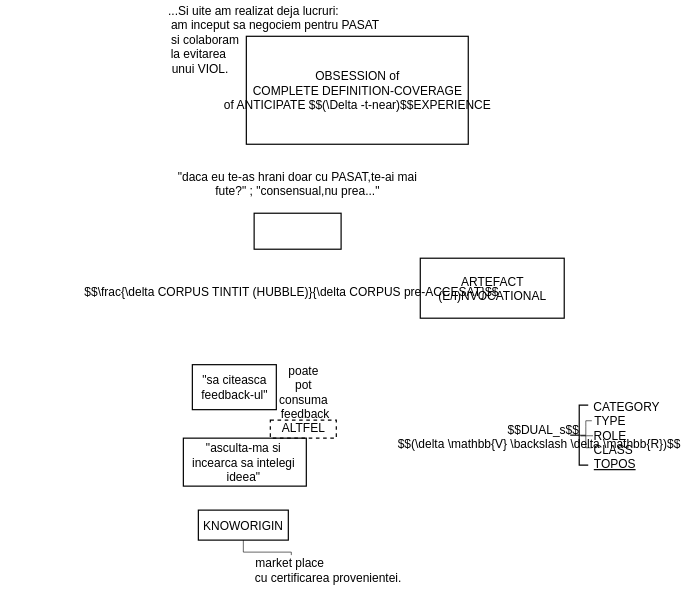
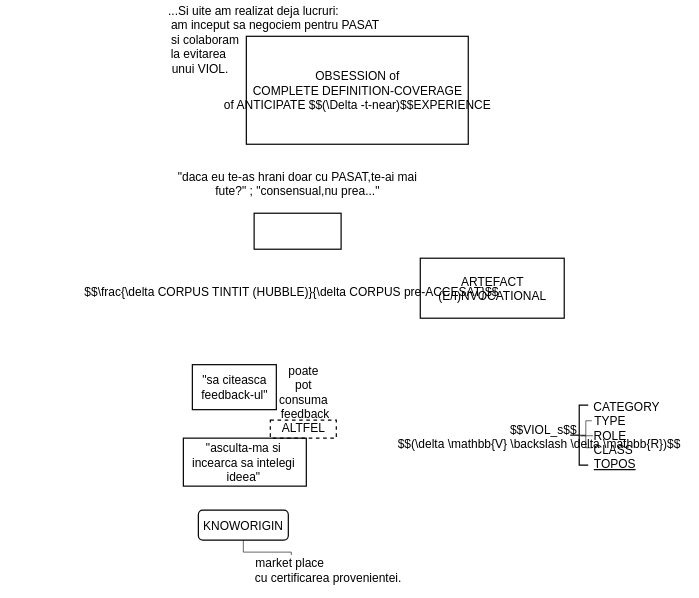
  <mxCell id="0" />
  <mxCell id="1" parent="0" />
  <mxCell id="2" value="&lt;font style=&quot;font-size: 20px&quot;&gt;&amp;nbsp; &amp;nbsp; &amp;nbsp; &amp;nbsp; &amp;nbsp; &amp;nbsp; &amp;nbsp; &amp;nbsp; &amp;nbsp; &amp;nbsp; &amp;nbsp; &amp;nbsp; &amp;nbsp; &amp;nbsp; &amp;nbsp; &amp;nbsp; &amp;nbsp;...Si uite am realizat deja lucruri:&lt;br&gt;&amp;nbsp; &amp;nbsp; &amp;nbsp; &amp;nbsp; &amp;nbsp; &amp;nbsp; &amp;nbsp; &amp;nbsp; &amp;nbsp; &amp;nbsp; &amp;nbsp; &amp;nbsp; &amp;nbsp; &amp;nbsp; &amp;nbsp; &amp;nbsp; &amp;nbsp; &amp;nbsp; &amp;nbsp; &amp;nbsp; &amp;nbsp; &amp;nbsp; &amp;nbsp; am inceput sa negociem pentru PASAT&lt;br&gt;&amp;nbsp; &amp;nbsp; si colaboram&lt;br&gt;la evitarea&lt;br&gt;&amp;nbsp;unui VIOL.&lt;br&gt;&lt;/font&gt;" style="text;html=1;align=center;verticalAlign=middle;resizable=0;points=[];autosize=1;strokeColor=none;fillColor=none;" vertex="1" parent="1"><mxGeometry x="20" y="20" width="620" height="90" as="geometry" /></mxCell>
  <mxCell id="3" value="" style="rounded=0;whiteSpace=wrap;html=1;fontSize=20;fillColor=none;strokeWidth=2;" vertex="1" parent="1"><mxGeometry x="410" y="60" width="370" height="180" as="geometry" /></mxCell>
  <mxCell id="4" value="OBSESSION of&lt;br&gt;COMPLETE DEFINITION-COVERAGE&lt;br&gt;of ANTICIPATE $$(\Delta -t-near)$$EXPERIENCE" style="text;html=1;align=center;verticalAlign=middle;resizable=0;points=[];autosize=1;strokeColor=none;fillColor=none;fontSize=20;" vertex="1" parent="1"><mxGeometry x="365" y="110" width="460" height="80" as="geometry" /></mxCell>
  <mxCell id="5" value="&quot;daca eu te-as hrani doar cu PASAT,te-ai mai&lt;br&gt;fute?&quot; ; &quot;consensual,nu prea...&quot;" style="text;html=1;align=center;verticalAlign=middle;resizable=0;points=[];autosize=1;strokeColor=none;fillColor=none;fontSize=20;" vertex="1" parent="1"><mxGeometry y="280" width="410" height="50" as="geometry" x="290" /></mxCell>
  <mxCell id="6" value="" style="rounded=0;whiteSpace=wrap;html=1;fontSize=20;strokeWidth=2;fillColor=none;" vertex="1" parent="1"><mxGeometry x="423" y="355" width="145" height="60" as="geometry" /></mxCell>
  <mxCell id="7" value="$$\frac{\delta CORPUS TINTIT (HUBBLE)}{\delta CORPUS pre-ACCESAT}$$" style="text;html=1;align=center;verticalAlign=middle;resizable=0;points=[];autosize=1;strokeColor=none;fillColor=none;fontSize=20;" vertex="1" parent="1"><mxGeometry x="130" y="470" width="710" height="30" as="geometry" /></mxCell>
  <mxCell id="8" value="" style="rounded=0;whiteSpace=wrap;html=1;fontSize=20;strokeWidth=2;fillColor=none;" vertex="1" parent="1"><mxGeometry x="700" y="430" width="240" height="100" as="geometry" /></mxCell>
  <mxCell id="9" value="ARTEFACT&lt;br&gt;(E/I)NVOCATIONAL" style="text;html=1;align=center;verticalAlign=middle;resizable=0;points=[];autosize=1;strokeColor=none;fillColor=none;fontSize=20;" vertex="1" parent="1"><mxGeometry x="725" y="455" width="190" height="50" as="geometry" /></mxCell>
  <mxCell id="10" value="&quot;sa citeasca&lt;br&gt;feedback-ul&quot;" style="text;html=1;align=center;verticalAlign=middle;resizable=0;points=[];autosize=1;strokeColor=none;fillColor=none;fontSize=20;" vertex="1" parent="1"><mxGeometry x="325" y="620" width="130" height="50" as="geometry" /></mxCell>
  <mxCell id="11" value="" style="rounded=0;whiteSpace=wrap;html=1;fontSize=20;strokeWidth=2;fillColor=none;" vertex="1" parent="1"><mxGeometry x="320" y="607.5" width="140" height="75" as="geometry" /></mxCell>
  <mxCell id="12" value="poate&lt;br&gt;pot&lt;br&gt;consuma &lt;br&gt;&amp;nbsp;feedback&lt;br&gt;ALTFEL" style="text;html=1;align=center;verticalAlign=middle;resizable=0;points=[];autosize=1;strokeColor=none;fillColor=none;fontSize=20;" vertex="1" parent="1"><mxGeometry x="455" y="600" width="100" height="130" as="geometry" /></mxCell>
  <mxCell id="13" value="&quot;asculta-ma si&lt;br&gt;incearca sa intelegi&lt;br&gt;ideea&quot;" style="text;html=1;align=center;verticalAlign=middle;resizable=0;points=[];autosize=1;strokeColor=none;fillColor=none;fontSize=20;" vertex="1" parent="1"><mxGeometry x="310" y="730" width="190" height="80" as="geometry" /></mxCell>
  <mxCell id="14" value="" style="rounded=0;whiteSpace=wrap;html=1;fontSize=20;strokeWidth=2;fillColor=none;" vertex="1" parent="1"><mxGeometry x="305" y="730" width="205" height="80" as="geometry" /></mxCell>
  <mxCell id="15" value="" style="rounded=0;whiteSpace=wrap;html=1;fontSize=20;strokeWidth=2;fillColor=none;dashed=1;" vertex="1" parent="1"><mxGeometry x="450" y="700" width="110" height="30" as="geometry" /></mxCell>
  <mxCell id="16" style="edgeStyle=orthogonalEdgeStyle;rounded=0;orthogonalLoop=1;jettySize=auto;html=1;fontSize=20;endArrow=none;" edge="1" parent="1" source="17" target="18"><mxGeometry relative="1" as="geometry" /></mxCell>
- <mxCell id="17" value="KNOWORIGIN" style="rounded=0;whiteSpace=wrap;html=1;fontSize=20;strokeWidth=2;fillColor=none;" vertex="1" parent="1"><mxGeometry x="330" y="850" width="150" height="50" as="geometry" /></mxCell>
+ <mxCell id="17" value="KNOWORIGIN" style="whiteSpace=wrap;html=1;fontSize=20;strokeWidth=2;fillColor=none;rounded=1;" vertex="1" parent="1"><mxGeometry x="330" y="850" width="150" height="50" as="geometry" /></mxCell>
  <mxCell id="18" value="market place&amp;nbsp;&lt;br&gt;&amp;nbsp; &amp;nbsp; &amp;nbsp; &amp;nbsp; &amp;nbsp; &amp;nbsp; &amp;nbsp; &amp;nbsp; &amp;nbsp; &amp;nbsp; &amp;nbsp; cu certificarea provenientei." style="text;html=1;align=center;verticalAlign=middle;resizable=0;points=[];autosize=1;strokeColor=none;fillColor=none;fontSize=20;" vertex="1" parent="1"><mxGeometry x="295" y="925" width="380" height="50" as="geometry" /></mxCell>
- <mxCell id="19" value="$$DUAL_s$$" style="text;html=1;align=center;verticalAlign=middle;resizable=0;points=[];autosize=1;strokeColor=none;fillColor=none;fontSize=20;" vertex="1" parent="1"><mxGeometry x="840" y="700" width="130" height="30" as="geometry" /></mxCell>
+ <mxCell id="19" value="$$VIOL_s$$" style="text;html=1;align=center;verticalAlign=middle;resizable=0;points=[];autosize=1;strokeColor=none;fillColor=none;fontSize=20;" vertex="1" parent="1"><mxGeometry x="840" y="700" width="130" height="30" as="geometry" /></mxCell>
  <mxCell id="20" value="$$(\delta \mathbb{V} \backslash \delta \mathbb{R})$$" style="text;html=1;align=center;verticalAlign=middle;resizable=0;points=[];autosize=1;strokeColor=none;fillColor=none;fontSize=20;" vertex="1" parent="1"><mxGeometry x="653" y="724" width="490" height="30" as="geometry" /></mxCell>
  <mxCell id="21" value="&amp;nbsp; &amp;nbsp; &amp;nbsp; &amp;nbsp; &amp;nbsp; CATEGORY&lt;br&gt;TYPE&lt;br&gt;ROLE&lt;br&gt;&amp;nbsp; CLASS&lt;br&gt;&amp;nbsp; &amp;nbsp; &lt;u&gt;TOPOS&lt;/u&gt;&amp;nbsp;" style="text;html=1;align=center;verticalAlign=middle;resizable=0;points=[];autosize=1;strokeColor=none;fillColor=none;fontSize=20;" vertex="1" parent="1"><mxGeometry x="926" y="660" width="180" height="130" as="geometry" /></mxCell>
  <mxCell id="22" value="" style="strokeWidth=2;html=1;shape=mxgraph.flowchart.annotation_2;align=left;labelPosition=right;pointerEvents=1;fontSize=20;fillColor=none;" vertex="1" parent="1"><mxGeometry x="950" y="675" width="30" height="100" as="geometry" /></mxCell>
  <mxCell id="23" value="" style="endArrow=none;html=1;rounded=0;fontSize=20;" edge="1" parent="1"><mxGeometry width="50" height="50" relative="1" as="geometry"><mxPoint x="966" y="725" as="sourcePoint" /><mxPoint x="986" y="701" as="targetPoint" /><Array as="points"><mxPoint x="976" y="725" /><mxPoint x="976" y="711" /><mxPoint x="976" y="701" /></Array></mxGeometry></mxCell>
  <mxCell id="24" value="" style="endArrow=none;html=1;rounded=0;fontSize=20;" edge="1" parent="1"><mxGeometry width="50" height="50" relative="1" as="geometry"><mxPoint x="986" y="746" as="sourcePoint" /><mxPoint x="966" y="726" as="targetPoint" /><Array as="points"><mxPoint x="976" y="746" /><mxPoint x="976" y="726" /></Array></mxGeometry></mxCell>
  <mxCell id="25" value="" style="endArrow=none;html=1;rounded=0;fontSize=20;" edge="1" parent="1"><mxGeometry width="50" height="50" relative="1" as="geometry"><mxPoint x="968" y="726" as="sourcePoint" /><mxPoint x="988" y="726" as="targetPoint" /></mxGeometry></mxCell>
